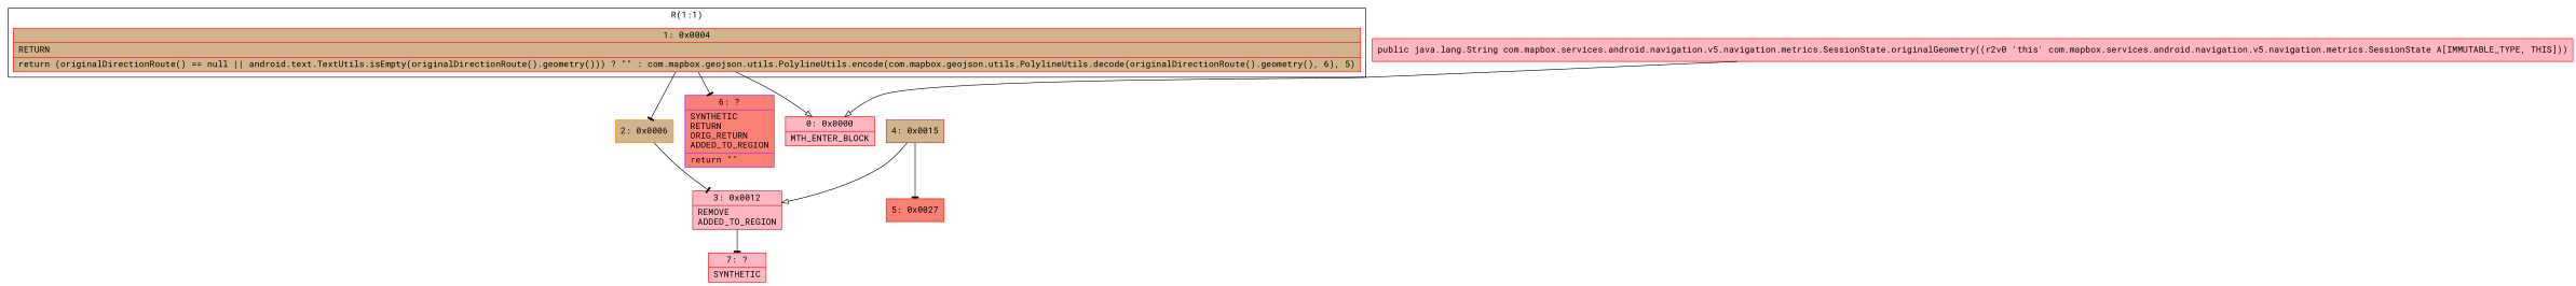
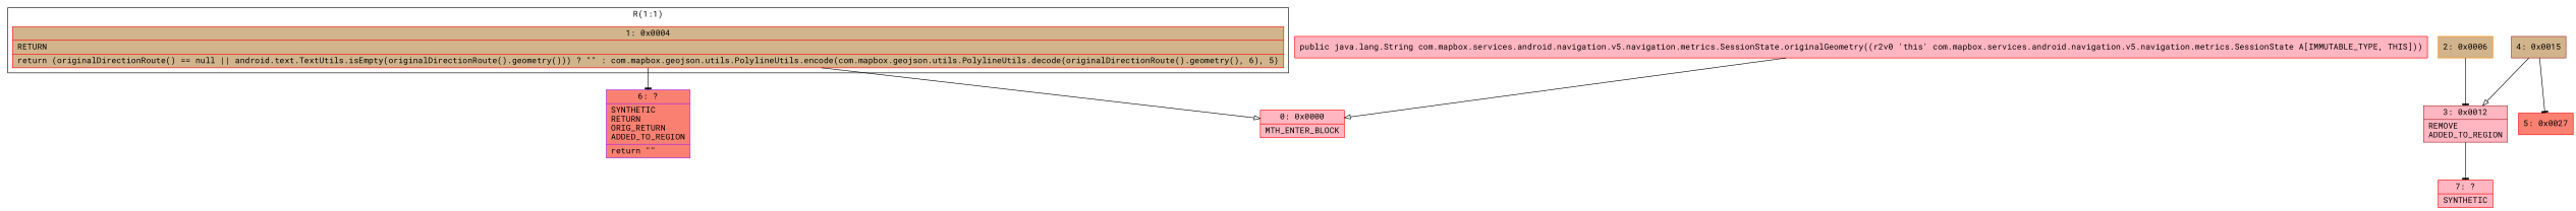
  digraph {
    fontname="Roboto Mono"
    node [color=red fillcolor=lightpink fontname="Roboto Mono" shape=record style=filled]
    edge [arrowhead=tee fontname="Roboto Mono"]
    n1 [fillcolor=tan label="{1\:\ 0x0004|RETURN\l|return (originalDirectionRoute() == null \|\| android.text.TextUtils.isEmpty(originalDirectionRoute().geometry())) ? \"\" : com.mapbox.geojson.utils.PolylineUtils.encode(com.mapbox.geojson.utils.PolylineUtils.decode(originalDirectionRoute().geometry(), 6), 5)\l}"]
    n2 [color=darkorange fillcolor=tan label="{2\:\ 0x0006}"]
    n3 [color=purple fillcolor=salmon label="{6\:\ ?|SYNTHETIC\lRETURN\lORIG_RETURN\lADDED_TO_REGION\l|return \"\"\l}"]
    n4 [label="{0\:\ 0x0000|MTH_ENTER_BLOCK\l}"]
    n5 [color=brown label="{3\:\ 0x0012|REMOVE\lADDED_TO_REGION\l}"]
    n6 [label="{7\:\ ?|SYNTHETIC\l}"]
    n7 [color=brown fillcolor=tan label="{4\:\ 0x0015}"]
    n8 [fillcolor=salmon label="{5\:\ 0x0027}"]
    n9 [label="{public java.lang.String com.mapbox.services.android.navigation.v5.navigation.metrics.SessionState.originalGeometry((r2v0 'this' com.mapbox.services.android.navigation.v5.navigation.metrics.SessionState A[IMMUTABLE_TYPE, THIS])) }"]
    subgraph cluster_1 {
      label="R(1:1)"
      n1
    }
-   n1 -> n2
    n1 -> n3
    n1 -> n4 [arrowhead=onormal]
    n2 -> n5
    n5 -> n6
    n7 -> n5 [arrowhead=onormal]
    n7 -> n8
    n9 -> n4 [arrowhead=onormal]
  }
